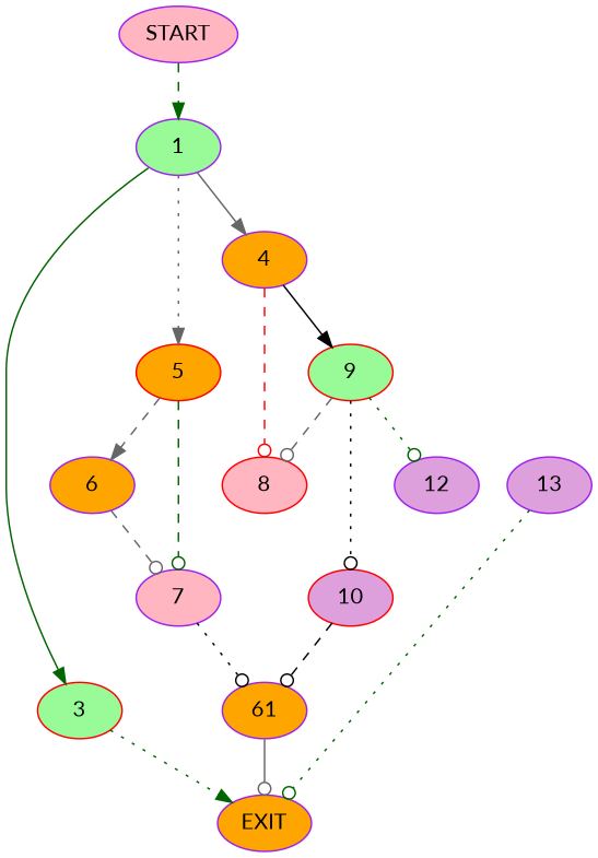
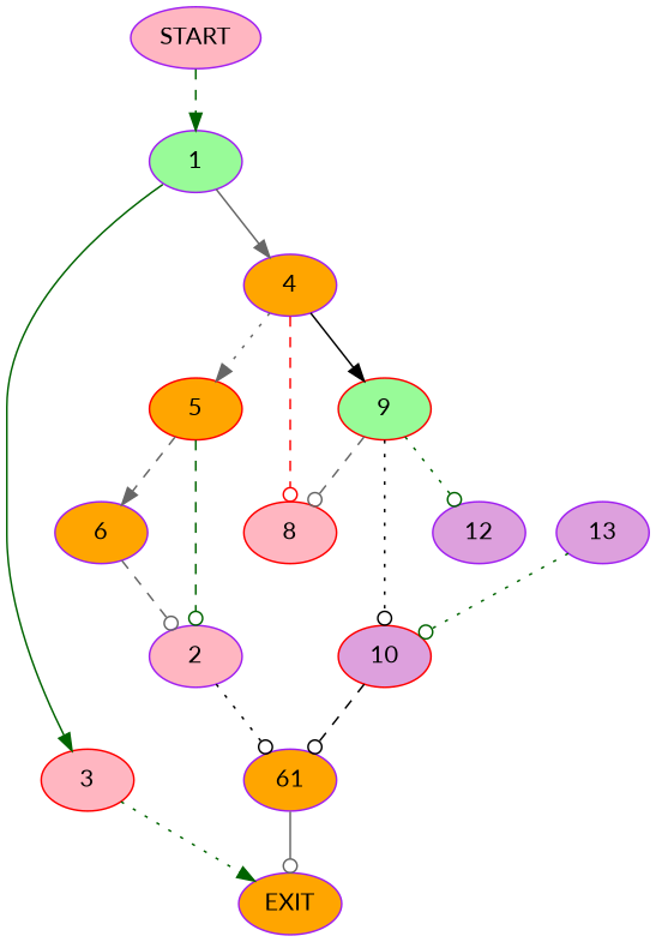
  digraph {
    fontname=Lato
    node [color=purple fillcolor=orange fontname=Lato style=filled]
    edge [arrowhead=odot color=darkgreen fontname=Lato style=dashed]
    n1 [fillcolor=lightpink label=START]
    1 [fillcolor=palegreen]
-   3 [color=red fillcolor=palegreen]
+   3 [color=red fillcolor=lightpink]
    4
    5 [color=red]
    n6 [label=EXIT]
    8 [color=red fillcolor=lightpink]
    9 [color=red fillcolor=palegreen]
    6
-   7 [fillcolor=lightpink]
+   7 [fillcolor=lightpink label=2]
    10 [color=red fillcolor=plum]
    12 [fillcolor=plum]
    n13 [label=61]
    13 [fillcolor=plum]
    n1 -> 1 [arrowhead=normal]
    1 -> 3 [arrowhead=normal style=solid]
    1 -> 4 [arrowhead=normal color=gray40 style=solid]
-   1 -> 5 [arrowhead=normal color=gray40 style=dotted]
+   4 -> 5 [arrowhead=normal color=gray40 style=dotted]
    3 -> n6 [arrowhead=normal style=dotted]
    4 -> 8 [color=red]
    4 -> 9 [arrowhead=normal color=black style=solid]
    5 -> 6 [arrowhead=normal color=gray40]
    5 -> 7
    9 -> 8 [color=gray40]
    9 -> 10 [color=black style=dotted]
    9 -> 12 [style=dotted]
    6 -> 7 [color=gray40]
    7 -> n13 [color=black style=dotted]
    10 -> n13 [color=black]
    n13 -> n6 [color=gray40 style=solid]
-   13 -> n6 [style=dotted]
+   13 -> 10 [style=dotted]
  }
